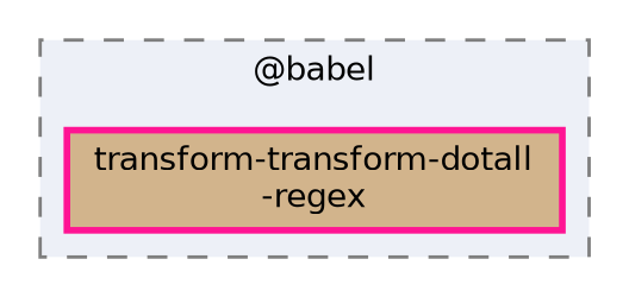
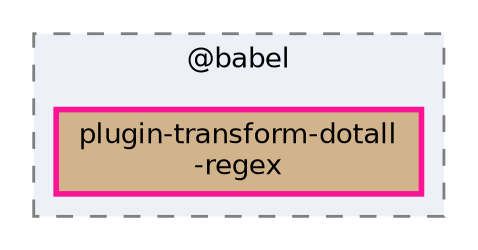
  digraph {
    compound=true
-   n1 [color=deeppink fillcolor=tan fontname=Helvetica fontsize=10 height=0.2 label="transform-transform-dotall\l-regex" shape=box style="filled,bold" width=0.4]
+   n1 [color=deeppink fillcolor=tan fontname=Helvetica fontsize=10 height=0.2 label="plugin-transform-dotall\l-regex" shape=box style="filled,bold" width=0.4]
    subgraph cluster_1 {
      bgcolor="#edf0f7"
      fontname=Helvetica
      fontsize=10
      label="@babel"
      pencolor=grey50
      style="filled,dashed"
      n1
    }
  }
